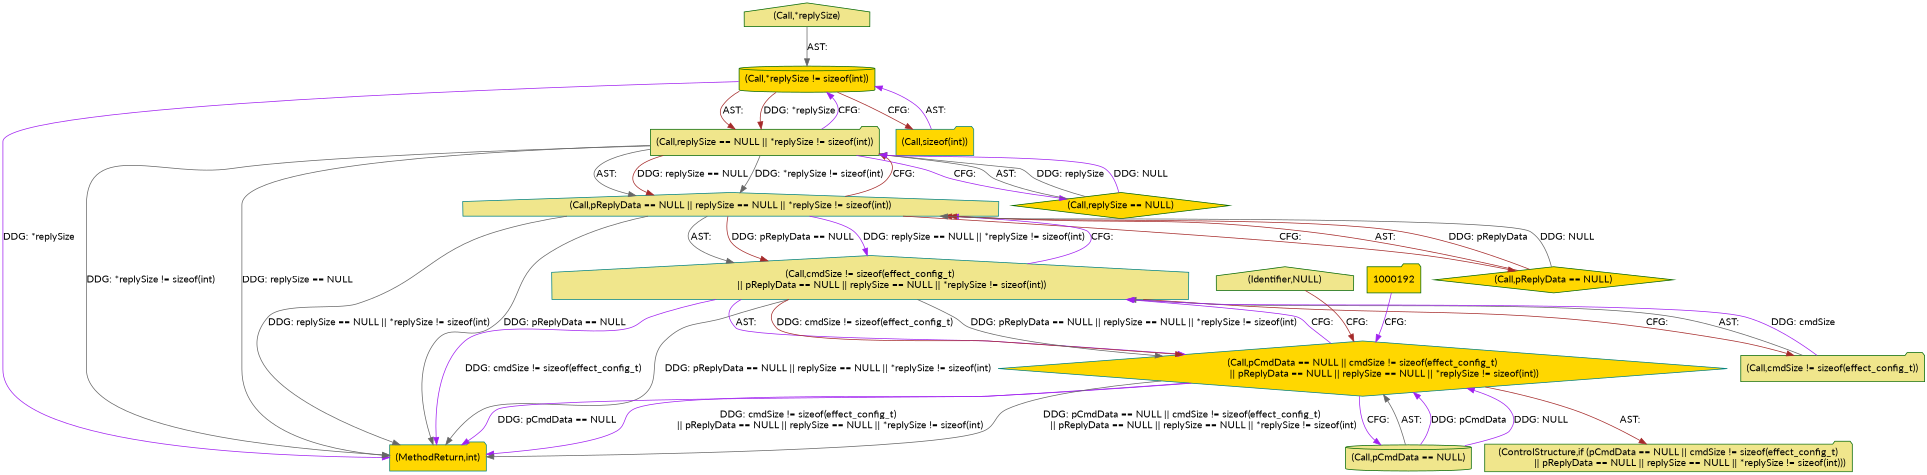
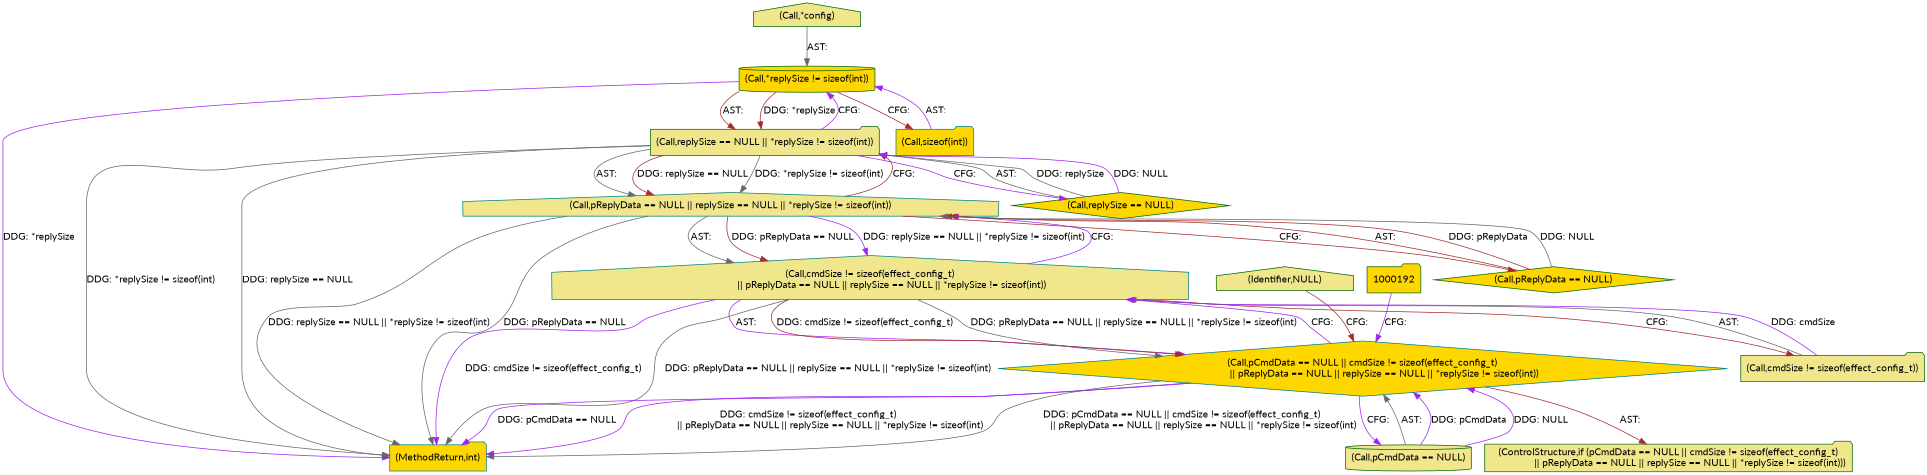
  digraph {
    fontname=Lato
    node [color=darkgreen fillcolor=khaki fontname=Lato shape=folder style=filled]
    edge [color=purple fontname=Lato]
    n1 [fillcolor=gold label="(Call,*replySize != sizeof(int))" shape=cylinder]
    n2 [label="(Call,replySize == NULL || *replySize != sizeof(int))"]
    n3 [color=teal fillcolor=gold label="(Call,sizeof(int))"]
    n4 [color=teal fillcolor=gold label="(MethodReturn,int)"]
    n5 [color=teal label="(Call,pReplyData == NULL || replySize == NULL || *replySize != sizeof(int))" shape=house]
    n6 [fillcolor=gold label="(Call,replySize == NULL)" shape=diamond]
    n7 [color=teal label="(Call,cmdSize != sizeof(effect_config_t)\n                || pReplyData == NULL || replySize == NULL || *replySize != sizeof(int))" shape=house]
    n8 [fillcolor=gold label="(Call,pReplyData == NULL)" shape=diamond]
    n9 [color=teal fillcolor=gold label="(Call,pCmdData == NULL || cmdSize != sizeof(effect_config_t)\n                || pReplyData == NULL || replySize == NULL || *replySize != sizeof(int))" shape=diamond]
    n10 [label="(Call,cmdSize != sizeof(effect_config_t))"]
    n11 [label="(Call,pCmdData == NULL)" shape=cylinder]
    n12 [label="(ControlStructure,if (pCmdData == NULL || cmdSize != sizeof(effect_config_t)\n                || pReplyData == NULL || replySize == NULL || *replySize != sizeof(int)))"]
-   n13 [label="(Call,*replySize)" shape=house]
+   n13 [label="(Call,*config)" shape=house]
    n14 [label="(Identifier,NULL)" shape=house]
    1000192 [fillcolor=gold]
    n1 -> n2 [color=brown label="AST: "]
    n1 -> n2 [color=brown label="DDG: *replySize"]
    n1 -> n3 [color=brown label="CFG: "]
    n1 -> n4 [label="DDG: *replySize"]
    n2 -> n1 [label="CFG: "]
    n2 -> n4 [color=gray40 label="DDG: *replySize != sizeof(int)"]
    n2 -> n4 [color=gray40 label="DDG: replySize == NULL"]
    n2 -> n5 [color=gray40 label="AST: "]
    n2 -> n5 [color=brown label="DDG: replySize == NULL"]
    n2 -> n5 [color=gray40 label="DDG: *replySize != sizeof(int)"]
    n2 -> n6 [label="CFG: "]
    n3 -> n1 [label="AST: "]
    n5 -> n2 [color=brown label="CFG: "]
    n5 -> n4 [color=gray40 label="DDG: replySize == NULL || *replySize != sizeof(int)"]
    n5 -> n4 [color=gray40 label="DDG: pReplyData == NULL"]
    n5 -> n7 [color=gray40 label="AST: "]
    n5 -> n7 [color=brown label="DDG: pReplyData == NULL"]
    n5 -> n7 [label="DDG: replySize == NULL || *replySize != sizeof(int)"]
    n5 -> n8 [color=brown label="CFG: "]
    n6 -> n2 [color=gray40 label="AST: "]
    n6 -> n2 [color=gray40 label="DDG: replySize"]
    n6 -> n2 [label="DDG: NULL"]
    n7 -> n4 [label="DDG: cmdSize != sizeof(effect_config_t)"]
    n7 -> n4 [color=gray40 label="DDG: pReplyData == NULL || replySize == NULL || *replySize != sizeof(int)"]
    n7 -> n5 [label="CFG: "]
    n7 -> n9 [label="AST: "]
    n7 -> n9 [color=brown label="DDG: cmdSize != sizeof(effect_config_t)"]
    n7 -> n9 [color=gray40 label="DDG: pReplyData == NULL || replySize == NULL || *replySize != sizeof(int)"]
    n7 -> n10 [color=brown label="CFG: "]
    n8 -> n5 [color=brown label="AST: "]
    n8 -> n5 [color=brown label="DDG: pReplyData"]
    n8 -> n5 [color=gray40 label="DDG: NULL"]
    n9 -> n4 [label="DDG: pCmdData == NULL"]
    n9 -> n4 [label="DDG: cmdSize != sizeof(effect_config_t)\n                || pReplyData == NULL || replySize == NULL || *replySize != sizeof(int)"]
    n9 -> n4 [color=gray40 label="DDG: pCmdData == NULL || cmdSize != sizeof(effect_config_t)\n                || pReplyData == NULL || replySize == NULL || *replySize != sizeof(int)"]
    n9 -> n7 [label="CFG: "]
    n9 -> n11 [label="CFG: "]
    n9 -> n12 [color=brown label="AST: "]
    n10 -> n7 [color=gray40 label="AST: "]
    n10 -> n7 [label="DDG: cmdSize"]
    n11 -> n9 [color=gray40 label="AST: "]
    n11 -> n9 [label="DDG: pCmdData"]
    n11 -> n9 [label="DDG: NULL"]
    n13 -> n1 [color=gray40 label="AST: "]
    n14 -> n9 [color=brown label="CFG: "]
    1000192 -> n9 [label="CFG: "]
  }
